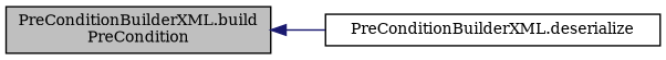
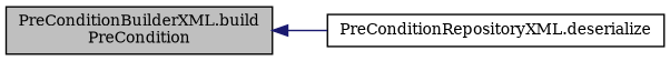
  digraph {
    rankdir=LR
    fontname="DejaVu Serif"
    node [color=black fontname="DejaVu Serif" fontsize=10 shape=record style=filled]
    n1 [fillcolor=grey75 fontcolor=black height=0.2 label="PreConditionBuilderXML.build\lPreCondition" width=0.4]
-   n2 [fillcolor=white height=0.2 label="PreConditionBuilderXML.deserialize" width=0.4]
+   n2 [fillcolor=white height=0.2 label="PreConditionRepositoryXML.deserialize" width=0.4]
    n1 -> n2 [color=midnightblue dir=back fontname="DejaVu Serif" fontsize=10 labelfontname=Helvetica labelfontsize=10 style=solid]
  }
